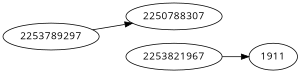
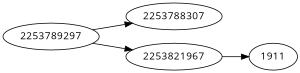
  strict digraph {
    fontname="Open Sans"
    rankdir=LR
    node [fontname="Open Sans"]
    edge [fontname="Open Sans"]
    2253789297
-   2253788307 [label=2250788307]
+   2253788307
    2253821967
    n4 [label=1911]
    2253789297 -> 2253788307
+   2253789297 -> 2253821967
    2253821967 -> n4
  }
